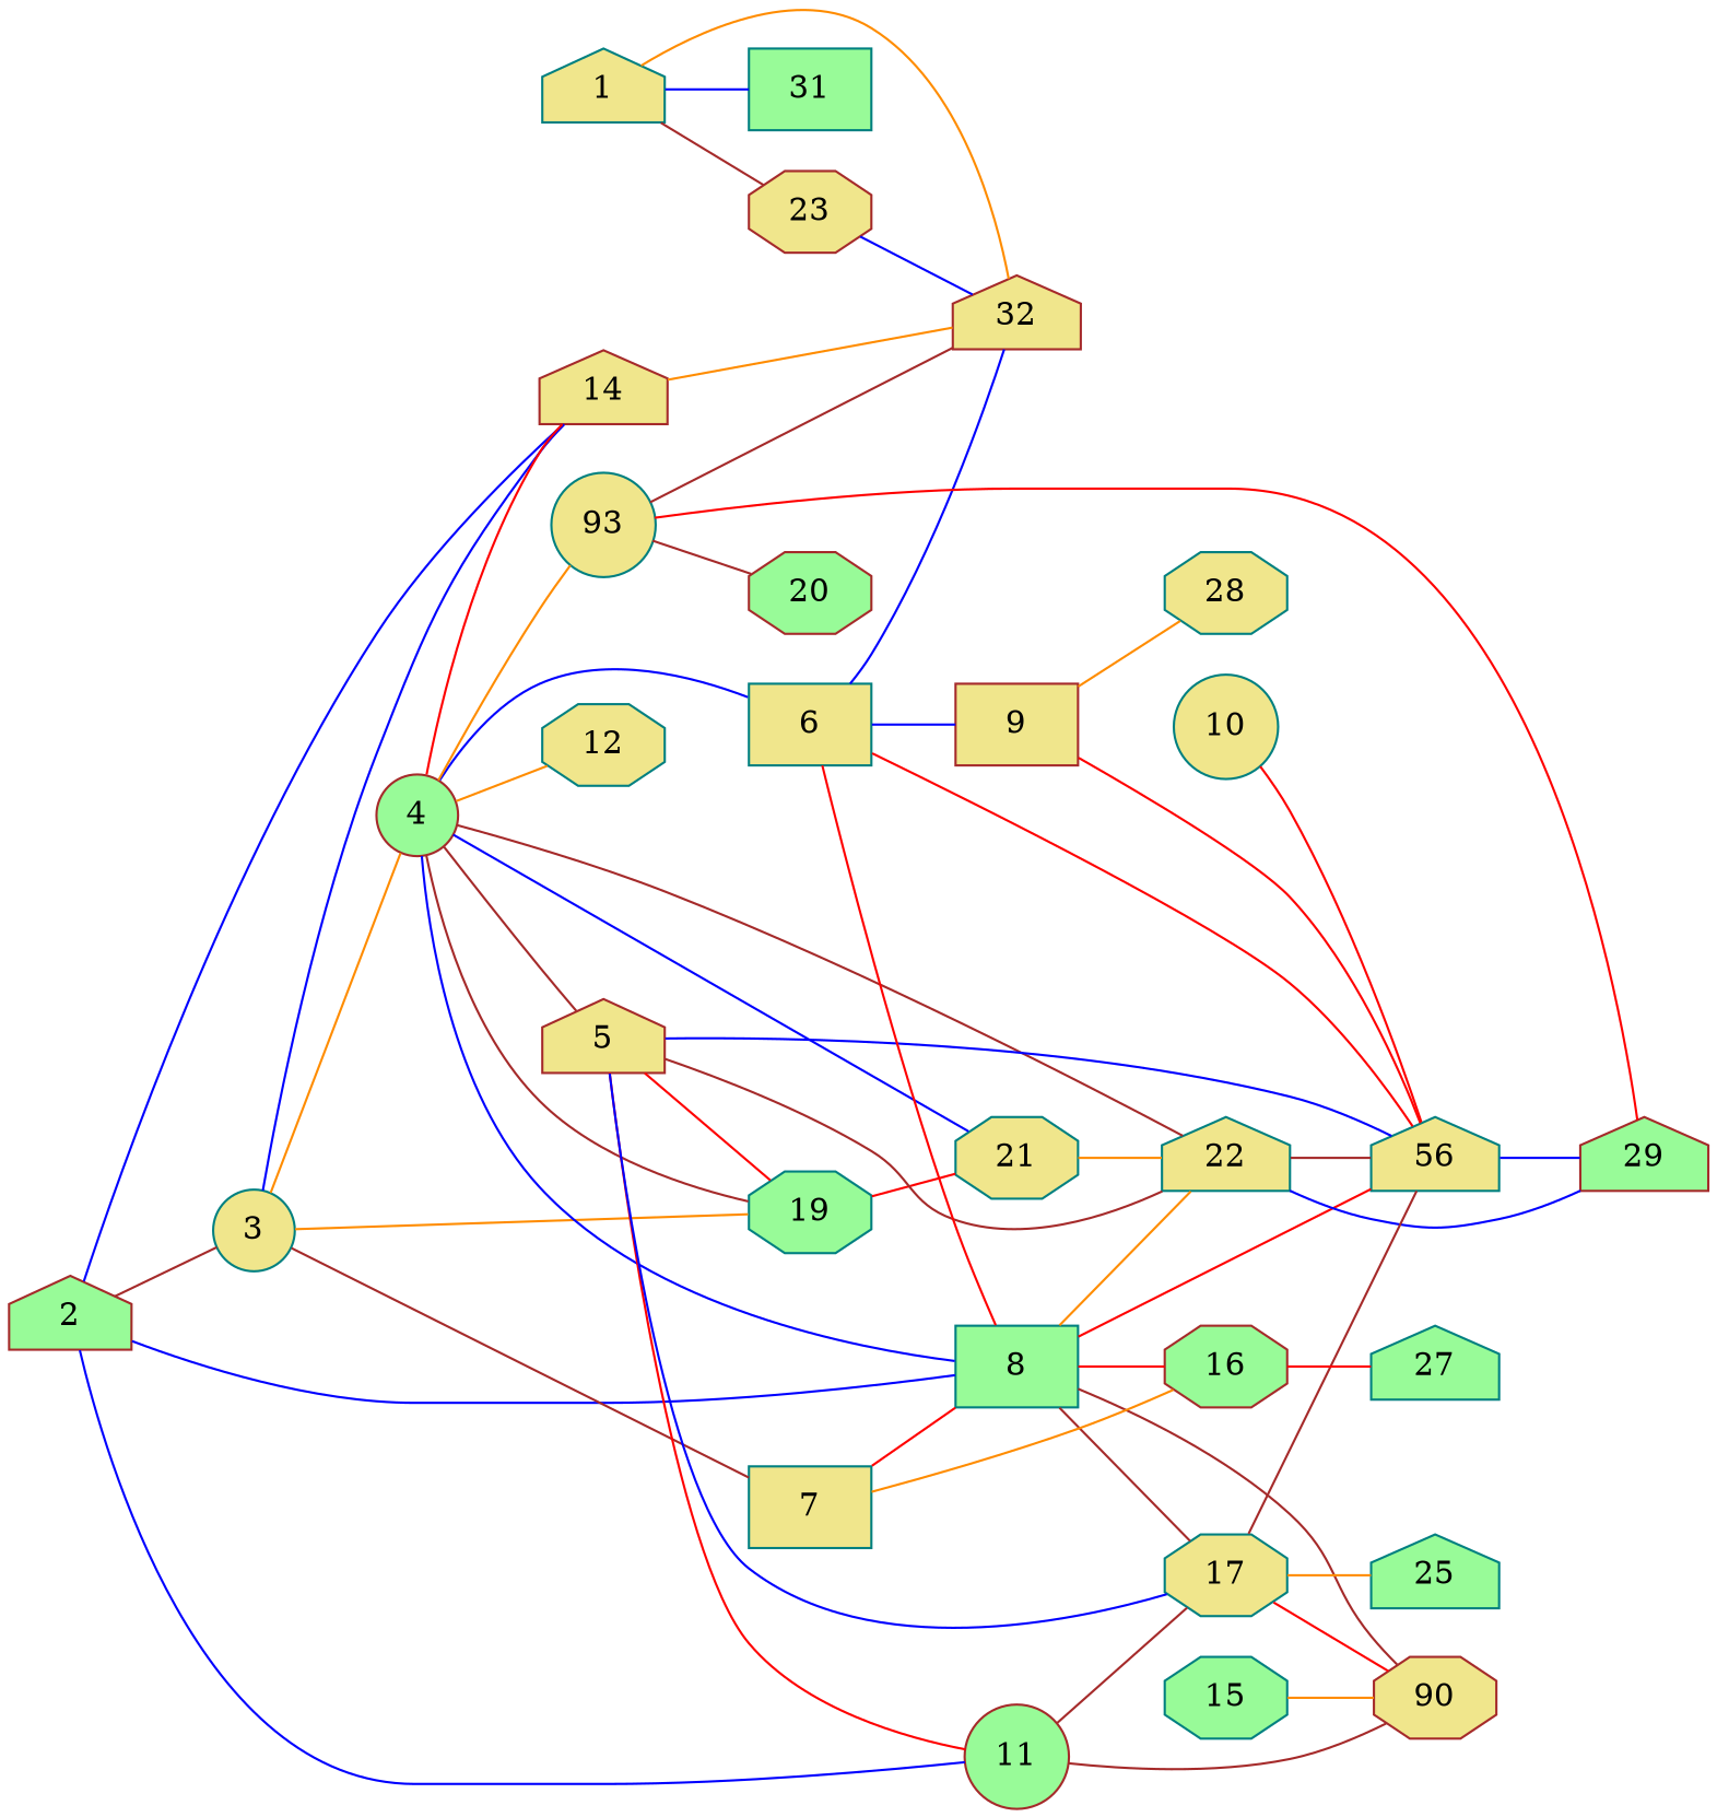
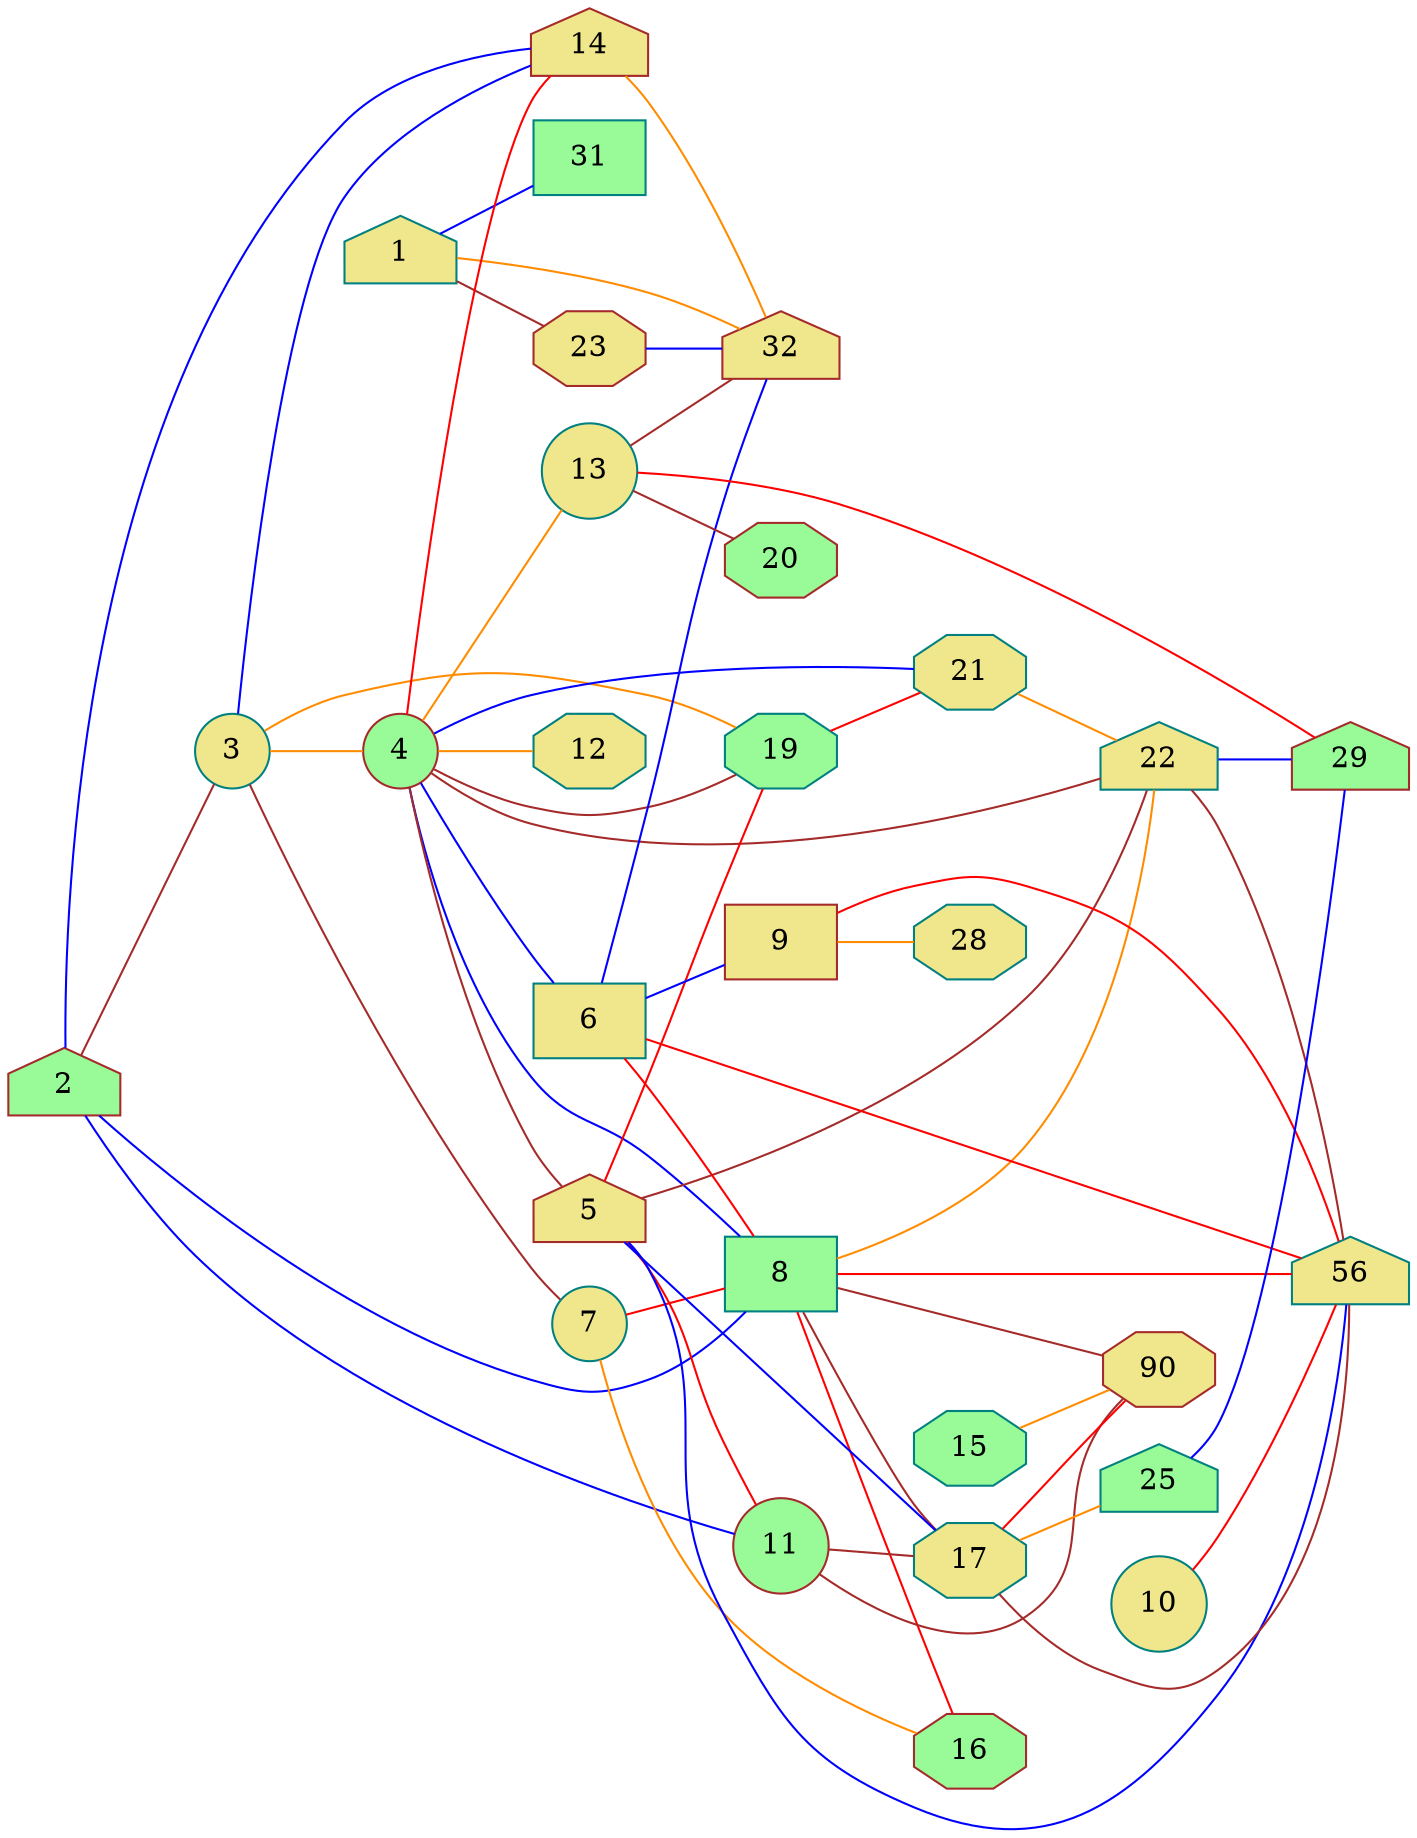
  graph {
    rankdir=LR
    node [color=teal fillcolor=khaki shape=octagon style=filled]
    edge [color=blue weight=1.0]
    23 [color=brown]
    1 [shape=house]
    31 [fillcolor=palegreen shape=box]
    32 [color=brown shape=house]
    2 [color=brown fillcolor=palegreen shape=house]
    3 [shape=circle]
    8 [fillcolor=palegreen shape=box]
    11 [color=brown fillcolor=palegreen shape=circle]
    14 [color=brown shape=house]
    4 [color=brown fillcolor=palegreen shape=circle]
-   7 [shape=box]
+   7 [shape=circle]
    19 [fillcolor=palegreen]
    5 [color=brown shape=house]
    6 [shape=box]
    12
-   13 [shape=circle label=93]
+   13 [shape=circle]
    21
    22 [shape=house]
    17
    n20 [label=56 shape=house]
    16 [color=brown fillcolor=palegreen]
    n22 [color=brown label=90]
    9 [color=brown shape=box]
    20 [color=brown fillcolor=palegreen]
    29 [color=brown fillcolor=palegreen shape=house]
    25 [fillcolor=palegreen shape=house]
    28
-   27 [fillcolor=palegreen shape=house]
    10 [shape=circle]
    15 [fillcolor=palegreen]
    23 -- 32
    1 -- 23 [color=brown]
    1 -- 31
    1 -- 32 [color=darkorange]
    2 -- 3 [color=brown]
    2 -- 8
    2 -- 11
    2 -- 14
    3 -- 14
    3 -- 4 [color=darkorange]
    3 -- 7 [color=brown]
    3 -- 19 [color=darkorange]
    8 -- 22 [color=darkorange]
    8 -- 17 [color=brown weight=2.0]
    8 -- n20 [color=red weight=4.0]
    8 -- 16 [color=red]
    8 -- n22 [color=brown]
    11 -- 17 [color=brown]
    11 -- n22 [color=brown]
    14 -- 32 [color=darkorange]
    4 -- 8
    4 -- 14 [color=red]
    4 -- 19 [color=brown]
    4 -- 5 [color=brown]
    4 -- 6
    4 -- 12 [color=darkorange weight=2.0]
    4 -- 13 [color=darkorange weight=2.0]
    4 -- 21
    4 -- 22 [color=brown]
    7 -- 8 [color=red]
    7 -- 16 [color=darkorange]
    19 -- 21 [color=red]
    5 -- 11 [color=red]
    5 -- 19 [color=red]
    5 -- 22 [color=brown]
    5 -- 17
    5 -- n20
    6 -- 32
    6 -- 8 [color=red]
    6 -- n20 [color=red]
    6 -- 9
    13 -- 32 [color=brown]
    13 -- 20 [color=brown]
    13 -- 29 [color=red]
    21 -- 22 [color=darkorange]
    22 -- n20 [color=brown]
    22 -- 29
    17 -- n20 [color=brown weight=3.0]
    17 -- n22 [color=red]
    17 -- 25 [color=darkorange]
-   16 -- 27 [color=red]
    9 -- n20 [color=red]
    9 -- 28 [color=darkorange]
-   n20 -- 29
+   25 -- 29
    10 -- n20 [color=red]
    15 -- n22 [color=darkorange]
  }
